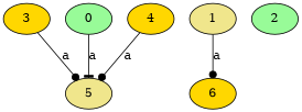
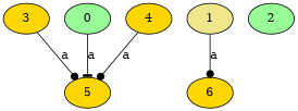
  strict digraph {
    node [fillcolor=gold style=filled]
    edge [arrowhead=dot]
-   5 [fillcolor=khaki]
+   5
    3
    0 [fillcolor=palegreen]
    1 [fillcolor=khaki]
    6
    4
    2 [fillcolor=palegreen]
    3 -> 5 [label=a]
    0 -> 5 [arrowhead=tee label=a]
    1 -> 6 [label=a]
    4 -> 5 [label=a]
  }
